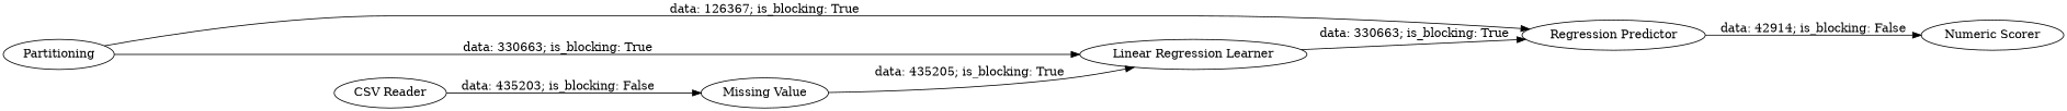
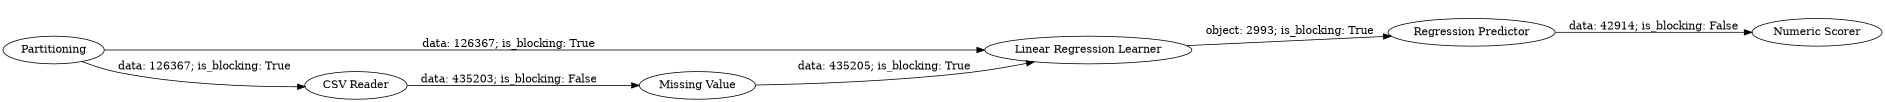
  digraph {
    rankdir=LR
    n1 [label="Regression Predictor"]
    n2 [label="Numeric Scorer"]
    n3 [label="Linear Regression Learner"]
    n4 [label="Missing Value"]
    n5 [label=Partitioning]
    n6 [label="CSV Reader"]
    n1 -> n2 [label="data: 42914; is_blocking: False"]
-   n3 -> n1 [label="data: 330663; is_blocking: True"]
+   n3 -> n1 [label="object: 2993; is_blocking: True"]
    n4 -> n3 [label="data: 435205; is_blocking: True"]
-   n5 -> n1 [label="data: 126367; is_blocking: True"]
-   n5 -> n3 [label="data: 330663; is_blocking: True"]
+   n5 -> n6 [label="data: 126367; is_blocking: True"]
+   n5 -> n3 [label="data: 126367; is_blocking: True"]
    n6 -> n4 [label="data: 435203; is_blocking: False"]
  }
